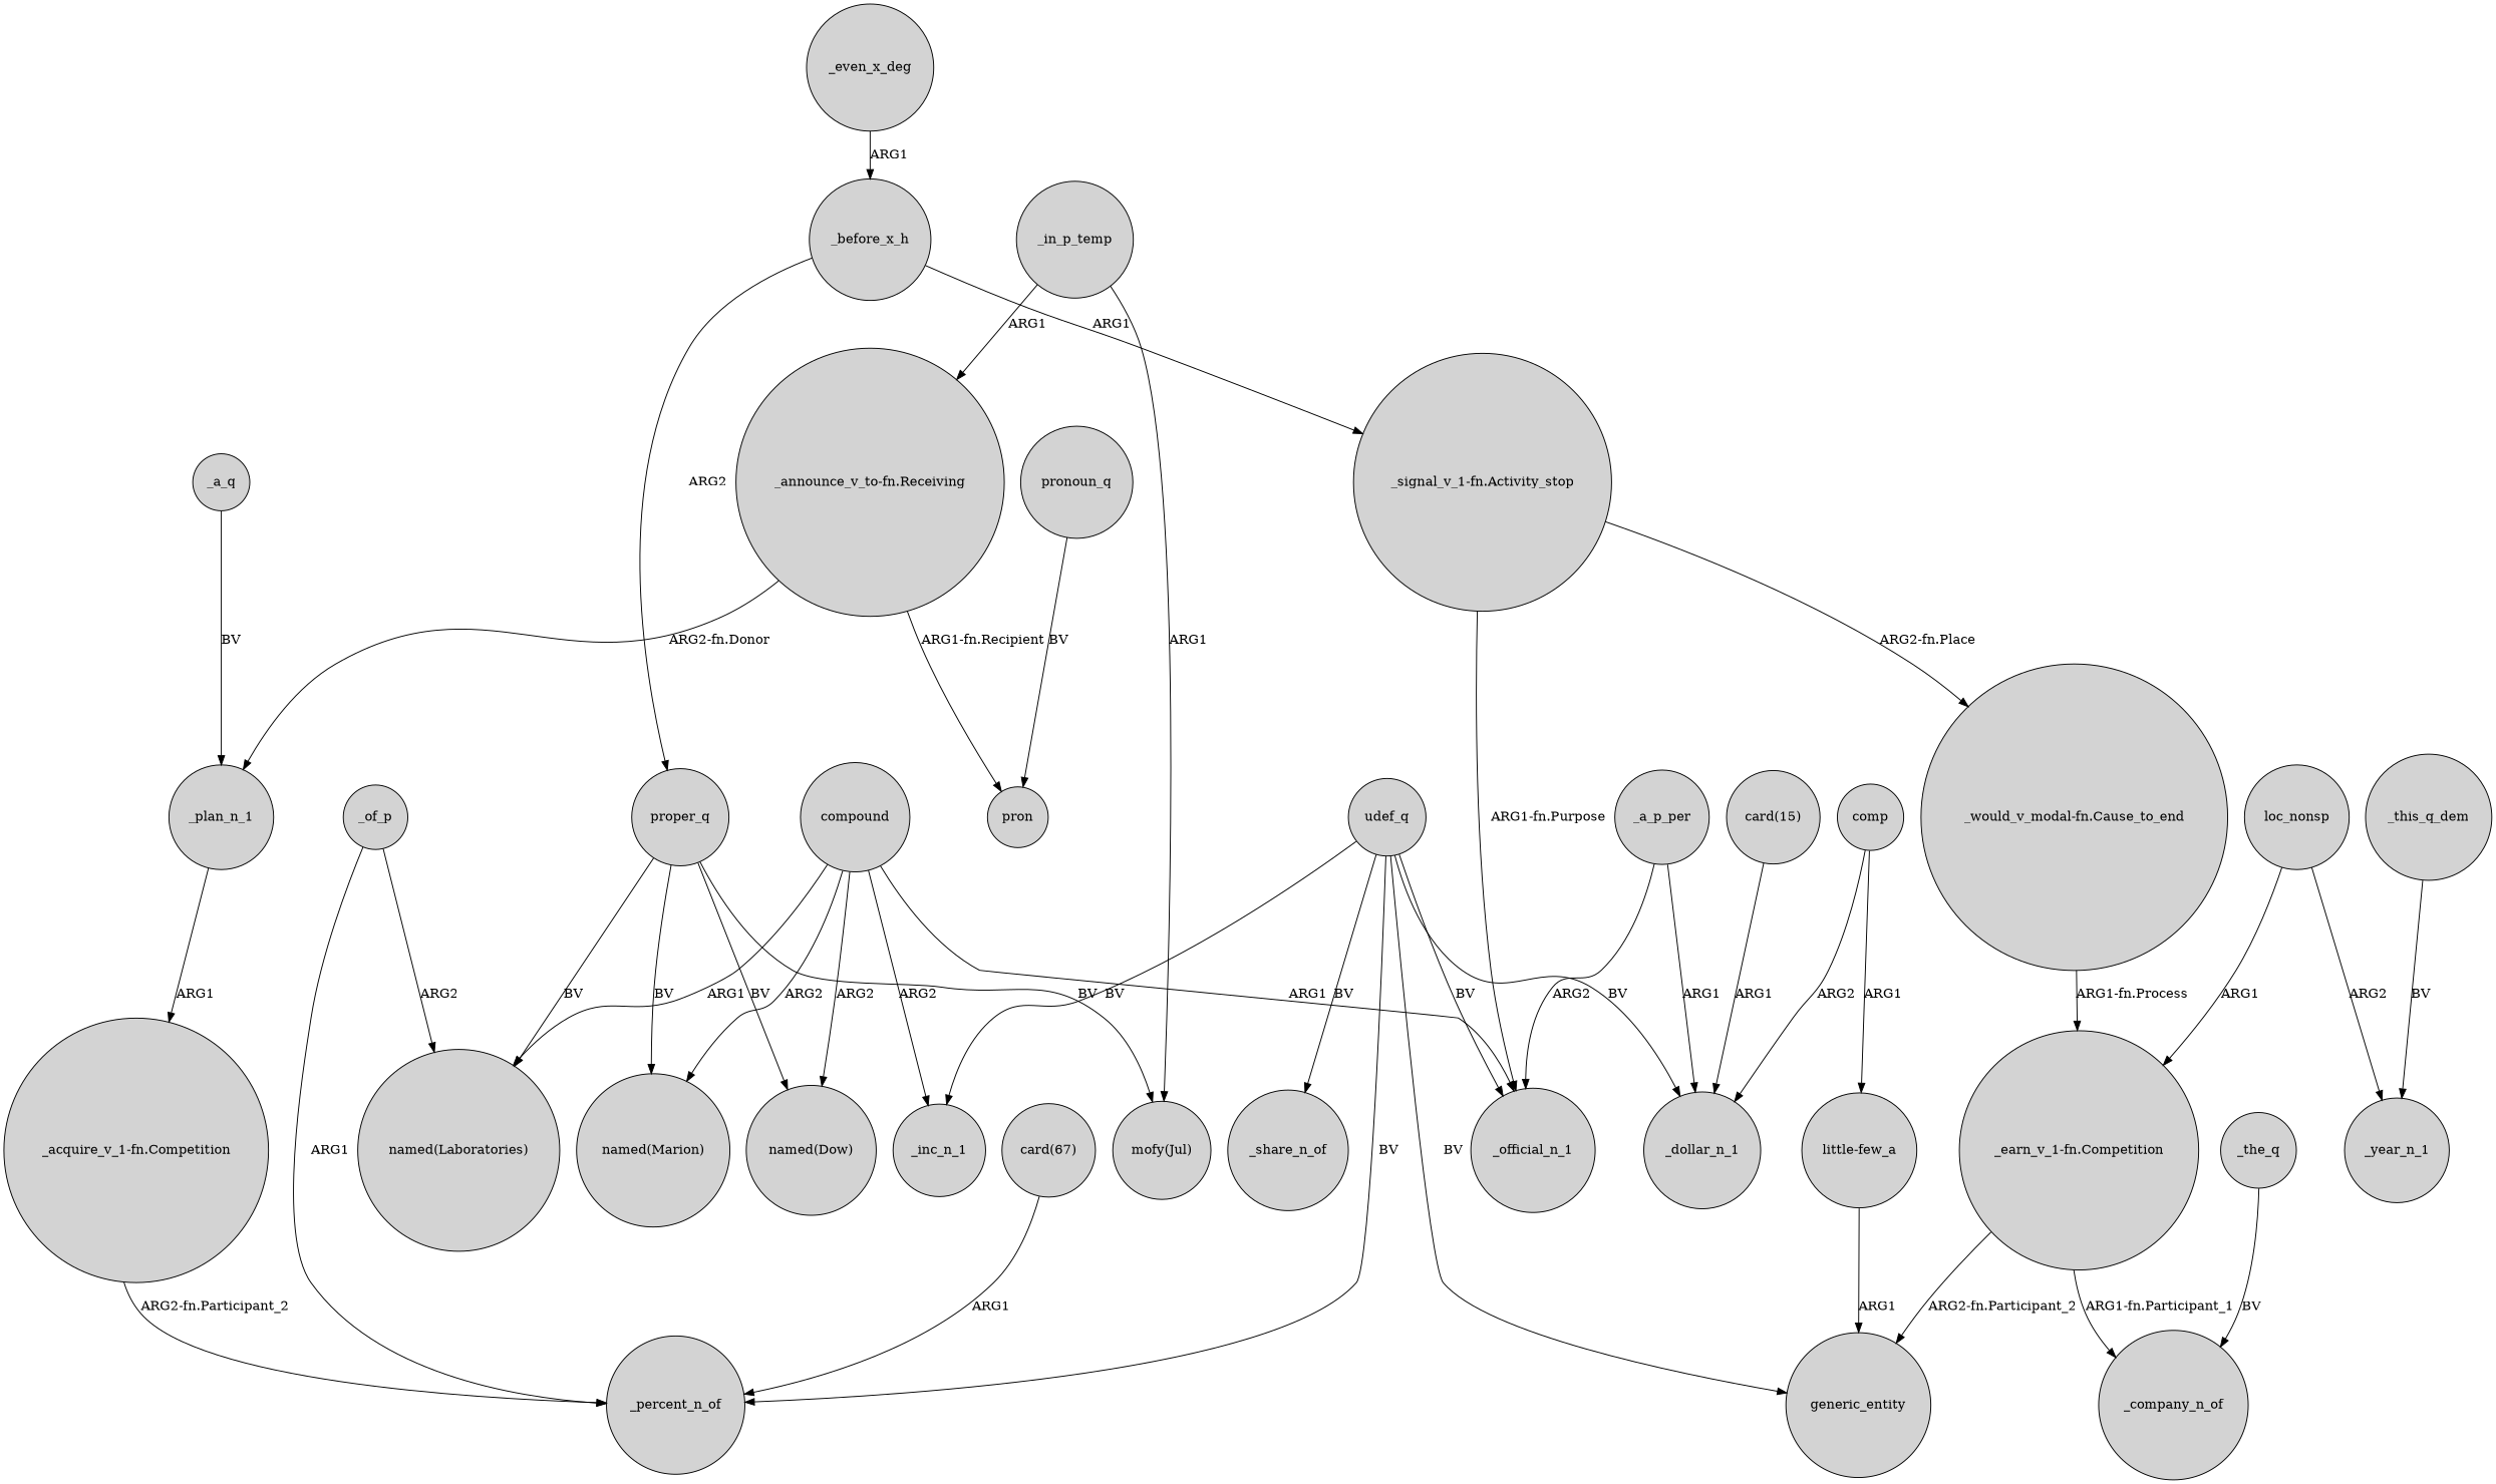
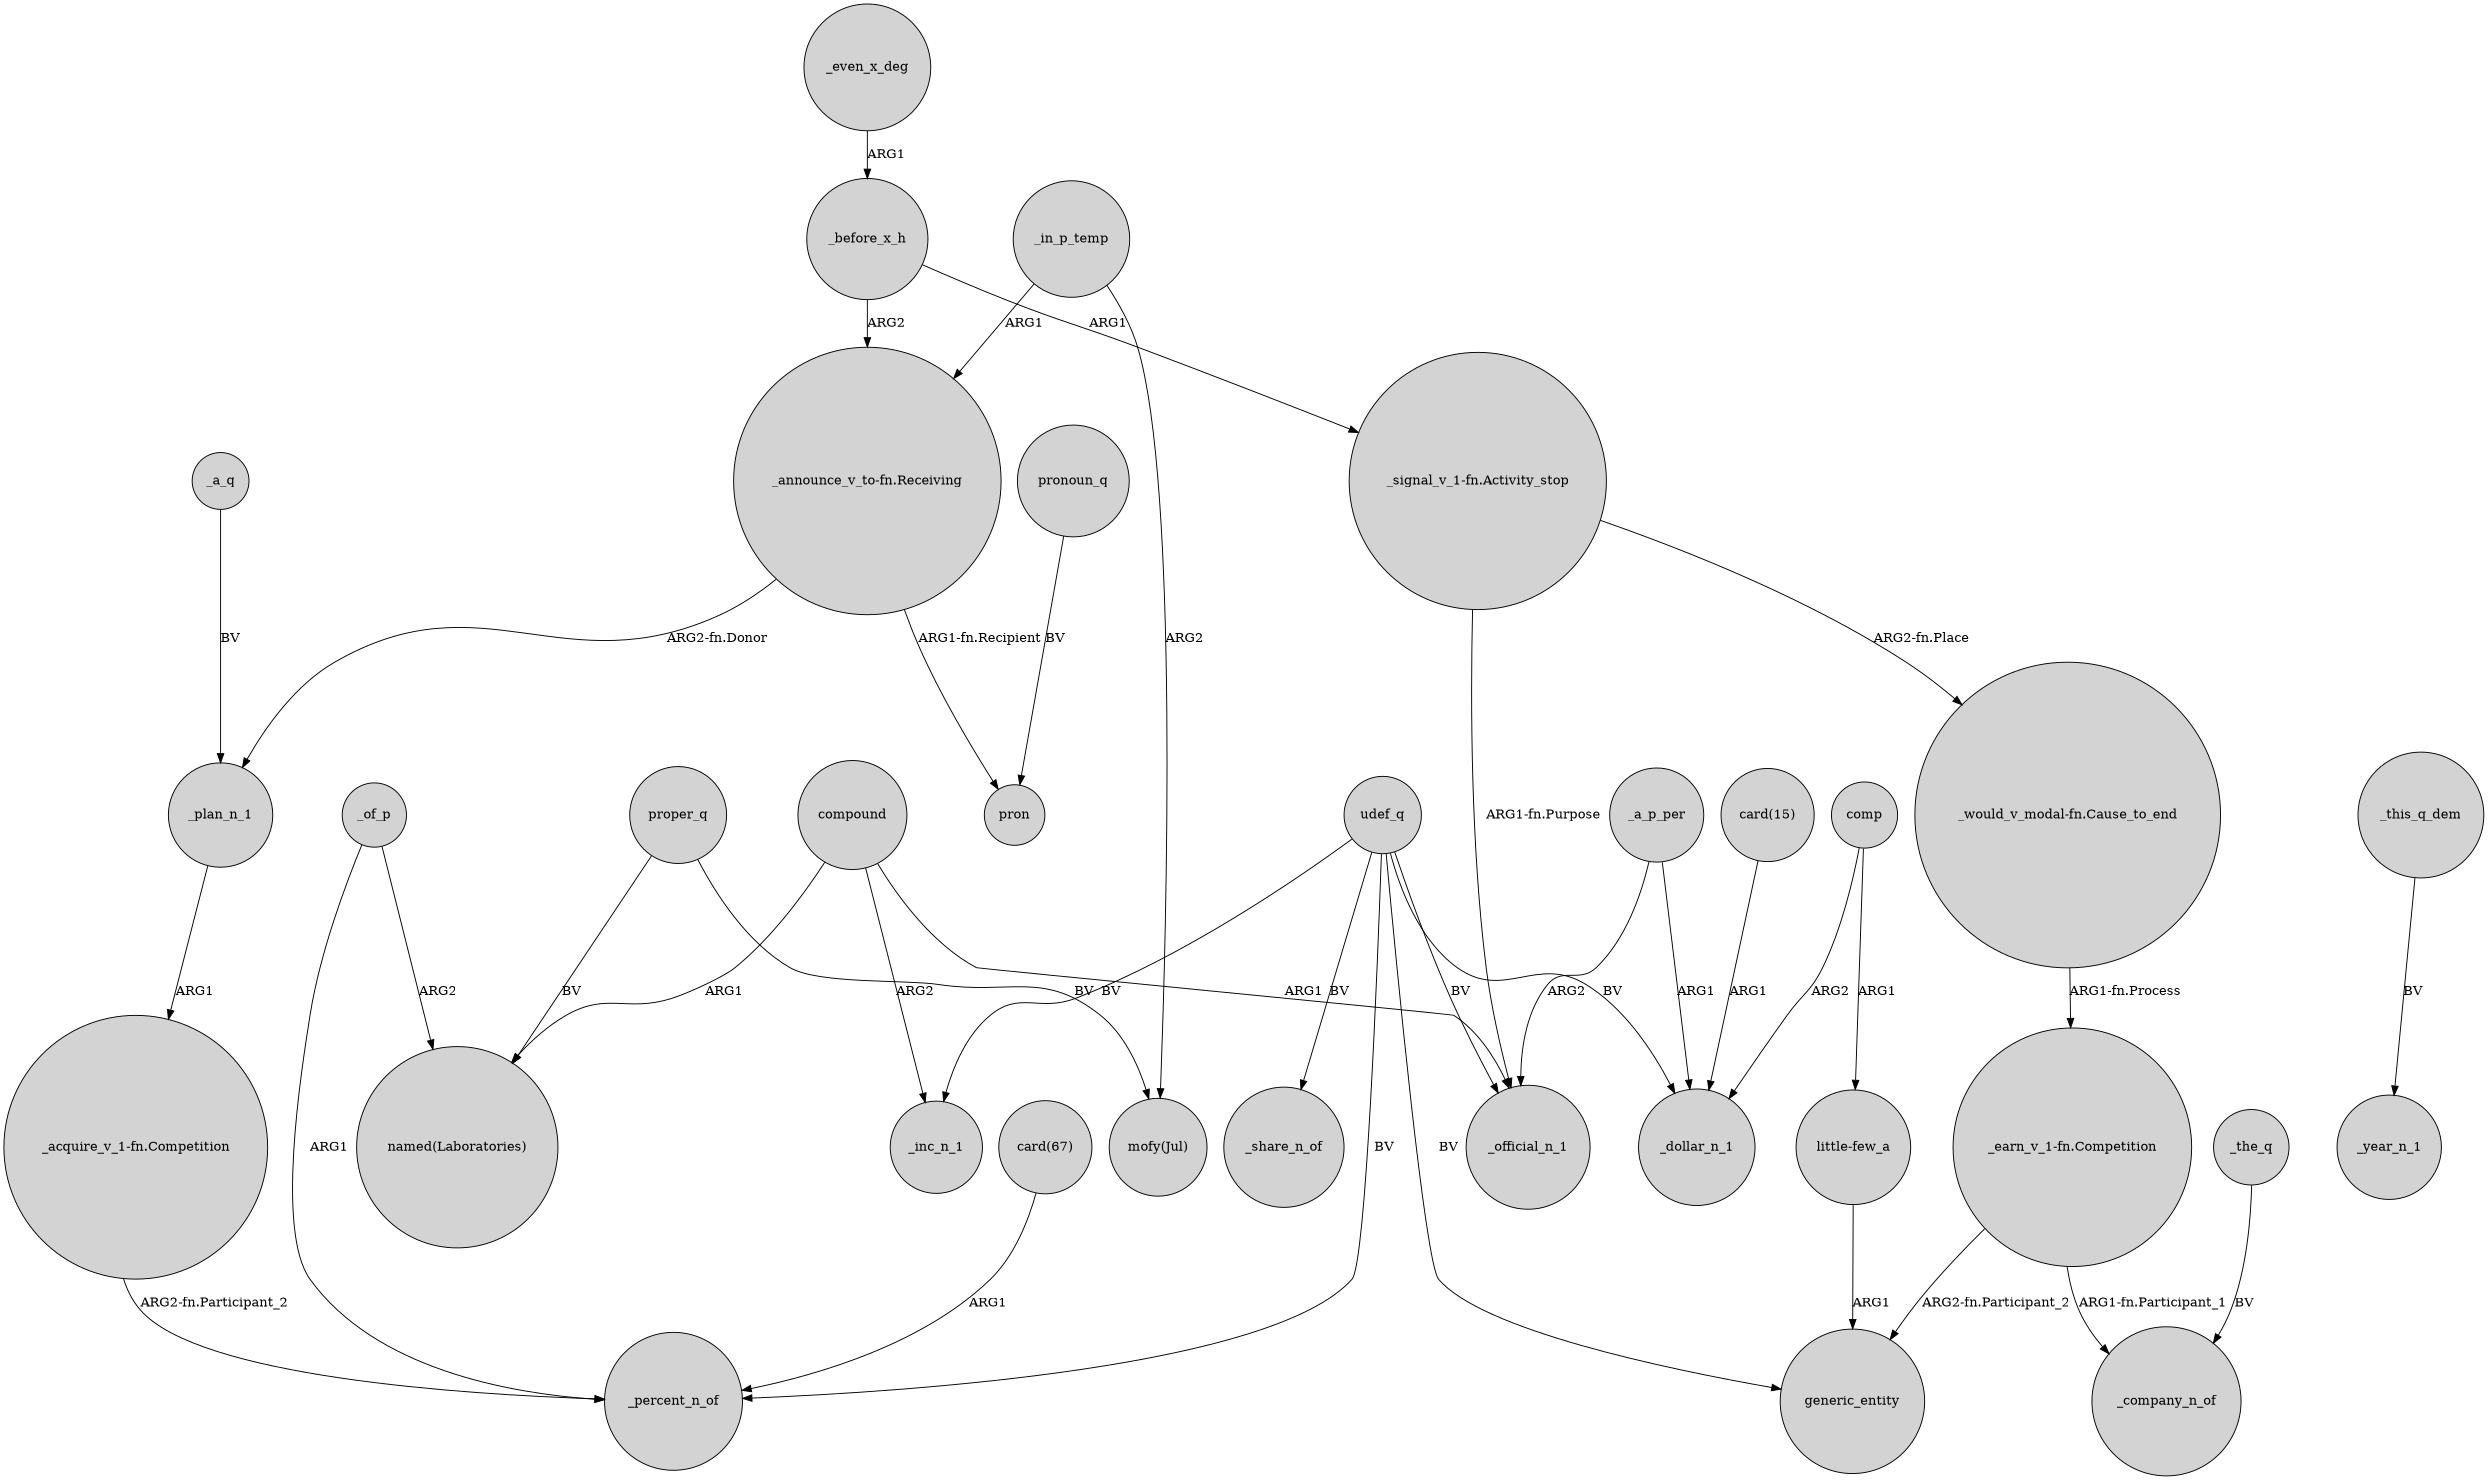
  digraph {
    node [shape=circle style=filled]
    _in_p_temp
    "mofy(Jul)"
    "_announce_v_to-fn.Receiving"
    _plan_n_1
    pron
    "_signal_v_1-fn.Activity_stop"
    "_would_v_modal-fn.Cause_to_end"
    _official_n_1
    "_earn_v_1-fn.Competition"
    generic_entity
    _company_n_of
    "_acquire_v_1-fn.Competition"
    _percent_n_of
    comp
    _dollar_n_1
    "little-few_a"
    _of_p
    "named(Laboratories)"
    udef_q
    _inc_n_1
    _share_n_of
-   loc_nonsp
    _year_n_1
    pronoun_q
    compound
-   "named(Dow)"
-   "named(Marion)"
    _before_x_h
    _a_p_per
    _a_q
    "card(15)"
    proper_q
    _this_q_dem
    "card(67)"
    _the_q
    _even_x_deg
-   _in_p_temp -> "mofy(Jul)" [label=ARG1]
+   _in_p_temp -> "mofy(Jul)" [label=ARG2]
    _in_p_temp -> "_announce_v_to-fn.Receiving" [label=ARG1]
    "_announce_v_to-fn.Receiving" -> _plan_n_1 [label="ARG2-fn.Donor"]
    "_announce_v_to-fn.Receiving" -> pron [label="ARG1-fn.Recipient"]
    _plan_n_1 -> "_acquire_v_1-fn.Competition" [label=ARG1]
    "_signal_v_1-fn.Activity_stop" -> "_would_v_modal-fn.Cause_to_end" [label="ARG2-fn.Place"]
    "_signal_v_1-fn.Activity_stop" -> _official_n_1 [label="ARG1-fn.Purpose"]
    "_would_v_modal-fn.Cause_to_end" -> "_earn_v_1-fn.Competition" [label="ARG1-fn.Process"]
    "_earn_v_1-fn.Competition" -> generic_entity [label="ARG2-fn.Participant_2"]
    "_earn_v_1-fn.Competition" -> _company_n_of [label="ARG1-fn.Participant_1"]
    "_acquire_v_1-fn.Competition" -> _percent_n_of [label="ARG2-fn.Participant_2"]
    comp -> _dollar_n_1 [label=ARG2]
    comp -> "little-few_a" [label=ARG1]
    "little-few_a" -> generic_entity [label=ARG1]
    _of_p -> _percent_n_of [label=ARG1]
    _of_p -> "named(Laboratories)" [label=ARG2]
    udef_q -> _official_n_1 [label=BV]
    udef_q -> generic_entity [label=BV]
    udef_q -> _percent_n_of [label=BV]
    udef_q -> _dollar_n_1 [label=BV]
    udef_q -> _inc_n_1 [label=BV]
    udef_q -> _share_n_of [label=BV]
-   loc_nonsp -> "_earn_v_1-fn.Competition" [label=ARG1]
-   loc_nonsp -> _year_n_1 [label=ARG2]
    pronoun_q -> pron [label=BV]
    compound -> _official_n_1 [label=ARG1]
    compound -> "named(Laboratories)" [label=ARG1]
    compound -> _inc_n_1 [label=ARG2]
-   compound -> "named(Dow)" [label=ARG2]
-   compound -> "named(Marion)" [label=ARG2]
-   _before_x_h -> proper_q [label=ARG2]
+   _before_x_h -> "_announce_v_to-fn.Receiving" [label=ARG2]
    _before_x_h -> "_signal_v_1-fn.Activity_stop" [label=ARG1]
    _a_p_per -> _official_n_1 [label=ARG2]
    _a_p_per -> _dollar_n_1 [label=ARG1]
    _a_q -> _plan_n_1 [label=BV]
    "card(15)" -> _dollar_n_1 [label=ARG1]
    proper_q -> "mofy(Jul)" [label=BV]
    proper_q -> "named(Laboratories)" [label=BV]
-   proper_q -> "named(Dow)" [label=BV]
-   proper_q -> "named(Marion)" [label=BV]
    _this_q_dem -> _year_n_1 [label=BV]
    "card(67)" -> _percent_n_of [label=ARG1]
    _the_q -> _company_n_of [label=BV]
    _even_x_deg -> _before_x_h [label=ARG1]
  }
